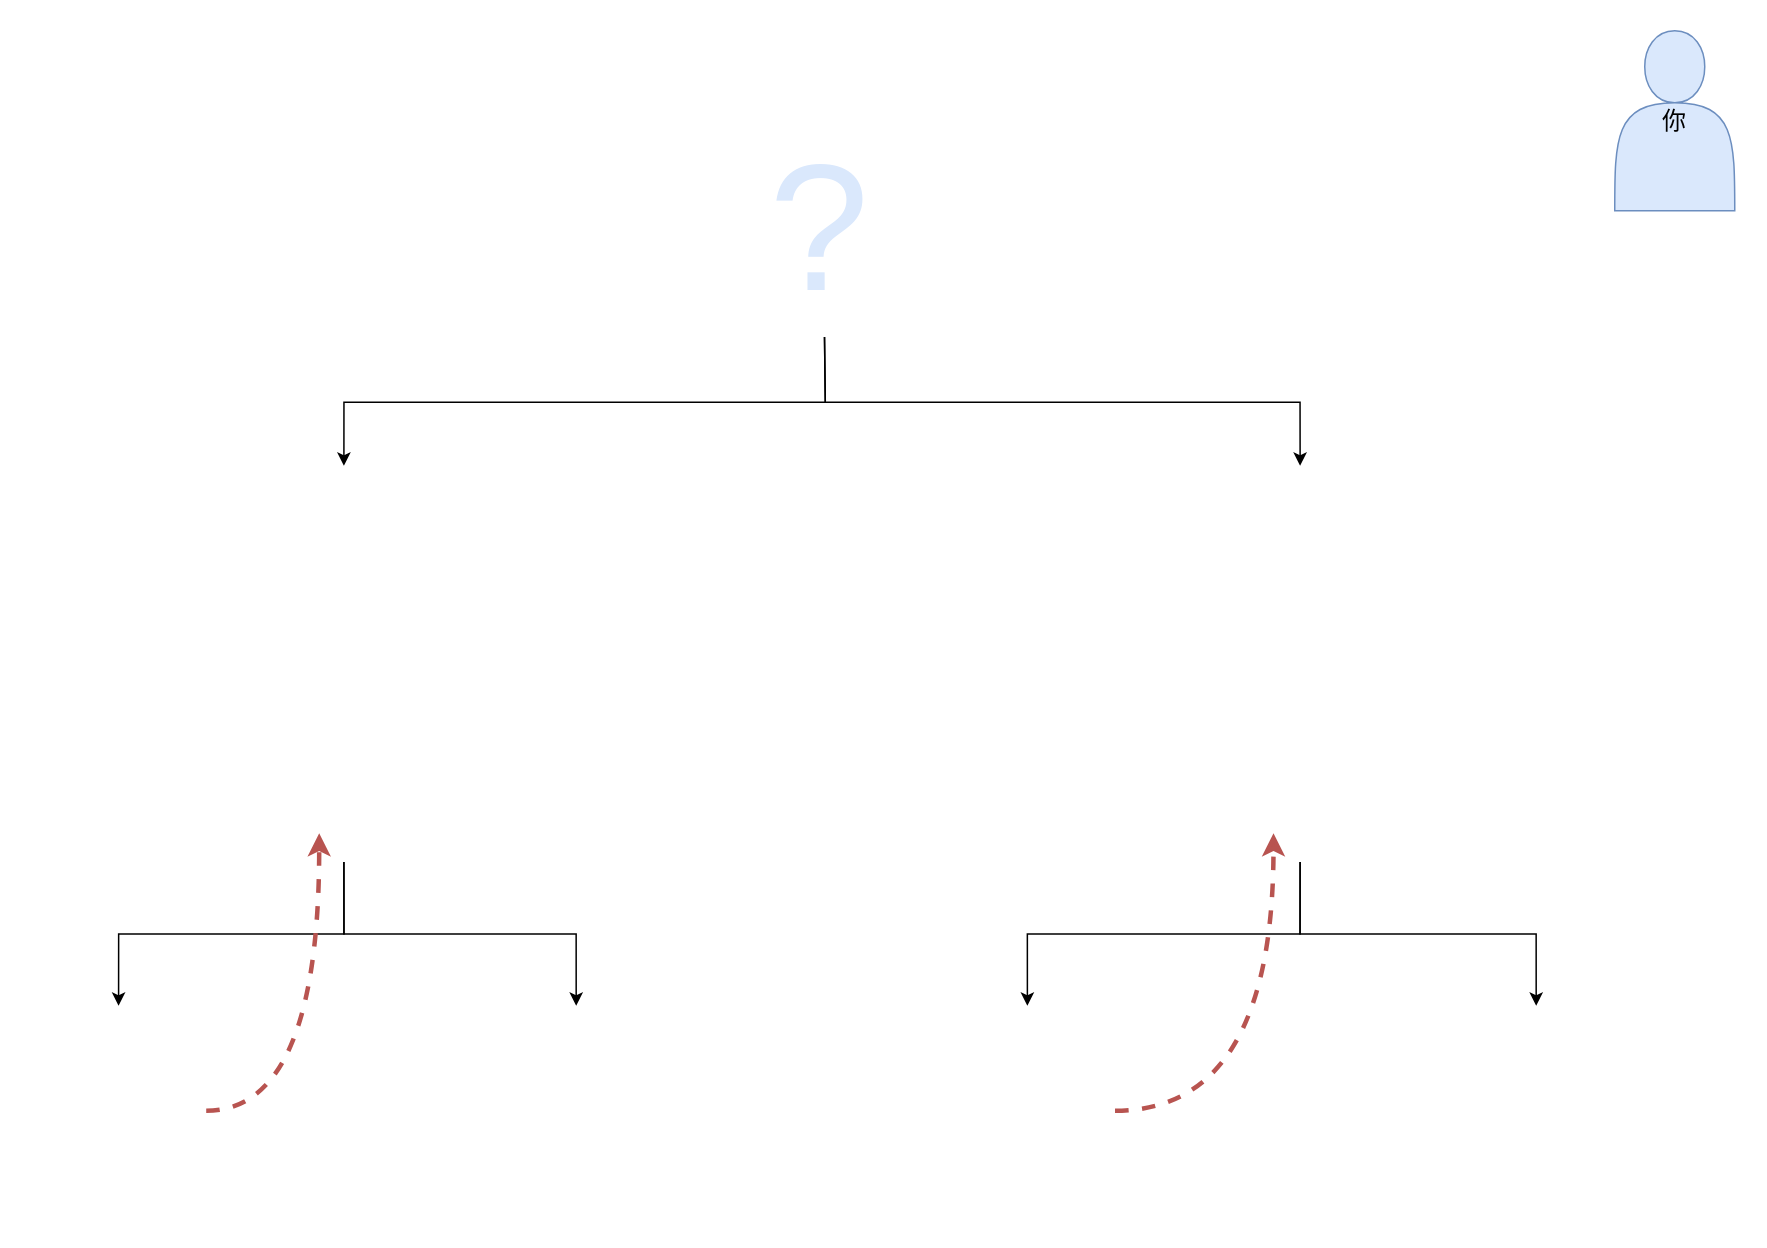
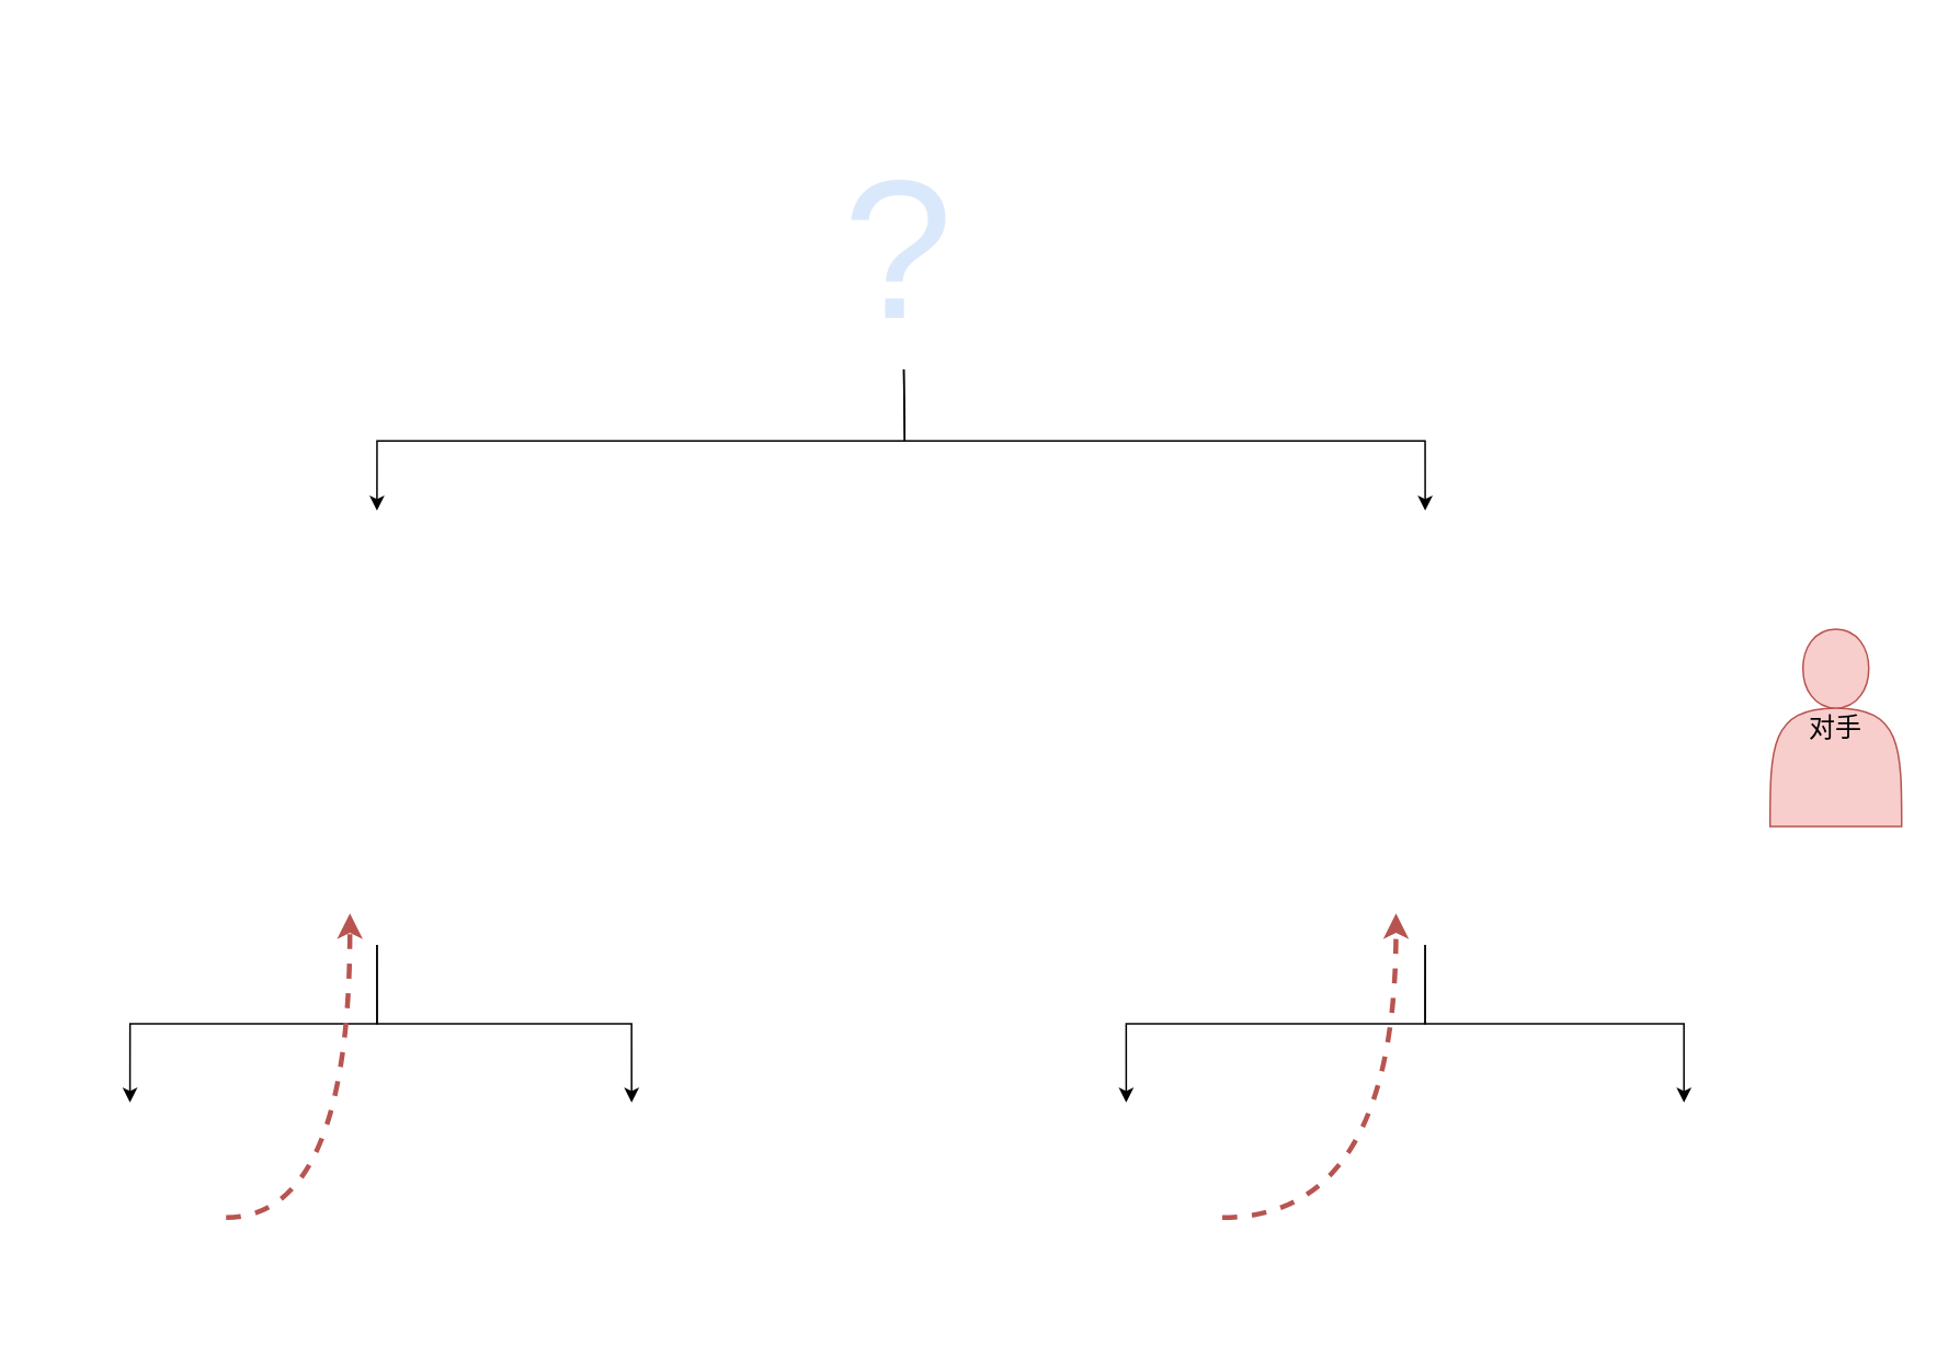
  <mxCell id="0" />
  <mxCell id="1" parent="0" />
  <mxCell id="2" value="" style="shape=image;verticalLabelPosition=bottom;labelBackgroundColor=#ffffff;verticalAlign=top;aspect=fixed;imageAspect=0;image=https://cdn.pixabay.com/photo/2014/04/02/11/04/bag-305400_960_720.png;" parent="1" vertex="1"><mxGeometry x="756" y="310" width="220.49" height="264.17" as="geometry" /></mxCell>
  <mxCell id="3" value="" style="shape=image;verticalLabelPosition=bottom;labelBackgroundColor=#ffffff;verticalAlign=top;aspect=fixed;imageAspect=0;image=https://cdn.pixabay.com/photo/2014/04/02/11/04/bag-305400_960_720.png;" parent="1" vertex="1"><mxGeometry x="118.52" y="310" width="220.49" height="264.17" as="geometry" /></mxCell>
  <mxCell id="4" style="edgeStyle=orthogonalEdgeStyle;rounded=0;orthogonalLoop=1;jettySize=auto;html=1;exitX=0.5;exitY=1;exitDx=0;exitDy=0;entryX=0.5;entryY=0;entryDx=0;entryDy=0;" parent="1" source="3" target="8" edge="1"><mxGeometry relative="1" as="geometry"><mxPoint x="212.63" y="613.45" as="sourcePoint" /></mxGeometry></mxCell>
  <mxCell id="5" style="edgeStyle=orthogonalEdgeStyle;rounded=0;orthogonalLoop=1;jettySize=auto;html=1;exitX=0.5;exitY=1;exitDx=0;exitDy=0;entryX=0.75;entryY=0;entryDx=0;entryDy=0;" parent="1" source="3" target="9" edge="1"><mxGeometry relative="1" as="geometry"><mxPoint x="212.63" y="613.45" as="sourcePoint" /></mxGeometry></mxCell>
  <mxCell id="6" style="edgeStyle=orthogonalEdgeStyle;rounded=0;orthogonalLoop=1;jettySize=auto;html=1;exitX=0.5;exitY=0;exitDx=0;exitDy=0;startArrow=classic;startFill=1;endArrow=none;endFill=0;entryX=0.5;entryY=1;entryDx=0;entryDy=0;" parent="1" source="3" edge="1"><mxGeometry relative="1" as="geometry"><mxPoint x="549.175" y="224.17" as="targetPoint" /><mxPoint x="212.63" y="280" as="sourcePoint" /></mxGeometry></mxCell>
  <mxCell id="7" style="edgeStyle=orthogonalEdgeStyle;orthogonalLoop=1;jettySize=auto;html=1;exitX=1;exitY=0.5;exitDx=0;exitDy=0;startArrow=none;startFill=0;endArrow=classic;endFill=1;curved=1;fillColor=#f8cecc;strokeColor=#b85450;dashed=1;strokeWidth=3;" parent="1" source="8" target="29" edge="1"><mxGeometry relative="1" as="geometry" /></mxCell>
  <mxCell id="8" value="" style="shape=image;verticalLabelPosition=bottom;labelBackgroundColor=#ffffff;verticalAlign=top;aspect=fixed;imageAspect=0;image=https://cdn.pixabay.com/photo/2014/04/02/11/04/bag-305400_960_720.png;" parent="1" vertex="1"><mxGeometry x="20.13" y="670" width="116.85" height="140" as="geometry" /></mxCell>
  <mxCell id="9" value="" style="shape=image;verticalLabelPosition=bottom;labelBackgroundColor=#ffffff;verticalAlign=top;aspect=fixed;imageAspect=0;image=https://cdn.pixabay.com/photo/2014/04/02/11/04/bag-305400_960_720.png;" parent="1" vertex="1"><mxGeometry x="296" y="670" width="116.85" height="140" as="geometry" /></mxCell>
  <mxCell id="10" value="" style="shape=image;verticalLabelPosition=bottom;labelBackgroundColor=#ffffff;verticalAlign=top;aspect=fixed;imageAspect=0;image=https://cdn0.iconfinder.com/data/icons/finance-icons-set-cartoon-style/512/a726-512.png;" parent="1" vertex="1"><mxGeometry x="30.13" y="710" width="50" height="50" as="geometry" /></mxCell>
  <mxCell id="11" value="" style="shape=image;verticalLabelPosition=bottom;labelBackgroundColor=#ffffff;verticalAlign=top;aspect=fixed;imageAspect=0;image=https://cdn0.iconfinder.com/data/icons/finance-icons-set-cartoon-style/512/a726-512.png;" parent="1" vertex="1"><mxGeometry x="70.13" y="710" width="50" height="50" as="geometry" /></mxCell>
  <mxCell id="12" value="" style="shape=image;verticalLabelPosition=bottom;labelBackgroundColor=#ffffff;verticalAlign=top;aspect=fixed;imageAspect=0;image=https://cdn0.iconfinder.com/data/icons/finance-icons-set-cartoon-style/512/a726-512.png;" parent="1" vertex="1"><mxGeometry x="50.13" y="740" width="50" height="50" as="geometry" /></mxCell>
  <mxCell id="13" value="" style="shape=image;verticalLabelPosition=bottom;labelBackgroundColor=#ffffff;verticalAlign=top;aspect=fixed;imageAspect=0;image=https://cdn0.iconfinder.com/data/icons/finance-icons-set-cartoon-style/512/a726-512.png;" parent="1" vertex="1"><mxGeometry x="316" y="710" width="50" height="50" as="geometry" /></mxCell>
  <mxCell id="14" value="" style="shape=image;verticalLabelPosition=bottom;labelBackgroundColor=#ffffff;verticalAlign=top;aspect=fixed;imageAspect=0;image=https://cdn0.iconfinder.com/data/icons/finance-icons-set-cartoon-style/512/a726-512.png;" parent="1" vertex="1"><mxGeometry x="356" y="710" width="50" height="50" as="geometry" /></mxCell>
  <mxCell id="15" value="" style="shape=image;verticalLabelPosition=bottom;labelBackgroundColor=#ffffff;verticalAlign=top;aspect=fixed;imageAspect=0;image=https://cdn0.iconfinder.com/data/icons/finance-icons-set-cartoon-style/512/a726-512.png;" parent="1" vertex="1"><mxGeometry x="306" y="750" width="50" height="50" as="geometry" /></mxCell>
  <mxCell id="16" value="" style="shape=image;verticalLabelPosition=bottom;labelBackgroundColor=#ffffff;verticalAlign=top;aspect=fixed;imageAspect=0;image=https://cdn0.iconfinder.com/data/icons/finance-icons-set-cartoon-style/512/a726-512.png;" parent="1" vertex="1"><mxGeometry x="346" y="750" width="50" height="50" as="geometry" /></mxCell>
  <mxCell id="17" style="edgeStyle=orthogonalEdgeStyle;rounded=0;orthogonalLoop=1;jettySize=auto;html=1;exitX=0.5;exitY=1;exitDx=0;exitDy=0;entryX=0.5;entryY=0;entryDx=0;entryDy=0;" parent="1" source="2" target="21" edge="1"><mxGeometry relative="1" as="geometry"><mxPoint x="848.5" y="613.45" as="sourcePoint" /></mxGeometry></mxCell>
  <mxCell id="18" style="edgeStyle=orthogonalEdgeStyle;rounded=0;orthogonalLoop=1;jettySize=auto;html=1;exitX=0.5;exitY=1;exitDx=0;exitDy=0;entryX=0.75;entryY=0;entryDx=0;entryDy=0;" parent="1" source="2" target="22" edge="1"><mxGeometry relative="1" as="geometry"><mxPoint x="848.5" y="613.45" as="sourcePoint" /></mxGeometry></mxCell>
  <mxCell id="19" style="edgeStyle=orthogonalEdgeStyle;rounded=0;orthogonalLoop=1;jettySize=auto;html=1;exitX=0.5;exitY=0;exitDx=0;exitDy=0;endArrow=none;endFill=0;startArrow=classic;startFill=1;entryX=0.5;entryY=1;entryDx=0;entryDy=0;" parent="1" source="2" edge="1"><mxGeometry relative="1" as="geometry"><mxPoint x="549.175" y="224.17" as="targetPoint" /><mxPoint x="848.5" y="280" as="sourcePoint" /></mxGeometry></mxCell>
  <mxCell id="20" style="edgeStyle=orthogonalEdgeStyle;curved=1;orthogonalLoop=1;jettySize=auto;html=1;entryX=0.5;entryY=1;entryDx=0;entryDy=0;dashed=1;startArrow=none;startFill=0;endArrow=classic;endFill=1;strokeWidth=3;fillColor=#f8cecc;strokeColor=#b85450;" parent="1" source="21" target="33" edge="1"><mxGeometry relative="1" as="geometry" /></mxCell>
  <mxCell id="21" value="" style="shape=image;verticalLabelPosition=bottom;labelBackgroundColor=#ffffff;verticalAlign=top;aspect=fixed;imageAspect=0;image=https://cdn.pixabay.com/photo/2014/04/02/11/04/bag-305400_960_720.png;" parent="1" vertex="1"><mxGeometry x="626" y="670" width="116.85" height="140" as="geometry" /></mxCell>
  <mxCell id="22" value="" style="shape=image;verticalLabelPosition=bottom;labelBackgroundColor=#ffffff;verticalAlign=top;aspect=fixed;imageAspect=0;image=https://cdn.pixabay.com/photo/2014/04/02/11/04/bag-305400_960_720.png;" parent="1" vertex="1"><mxGeometry x="936" y="670" width="116.85" height="140" as="geometry" /></mxCell>
  <mxCell id="23" value="" style="shape=image;verticalLabelPosition=bottom;labelBackgroundColor=#ffffff;verticalAlign=top;aspect=fixed;imageAspect=0;image=https://cdn0.iconfinder.com/data/icons/finance-icons-set-cartoon-style/512/a726-512.png;" parent="1" vertex="1"><mxGeometry x="659.42" y="730" width="50" height="50" as="geometry" /></mxCell>
  <mxCell id="24" value="" style="shape=image;verticalLabelPosition=bottom;labelBackgroundColor=#ffffff;verticalAlign=top;aspect=fixed;imageAspect=0;image=https://cdn0.iconfinder.com/data/icons/finance-icons-set-cartoon-style/512/a726-512.png;" parent="1" vertex="1"><mxGeometry x="956" y="700" width="50" height="50" as="geometry" /></mxCell>
  <mxCell id="25" value="" style="shape=image;verticalLabelPosition=bottom;labelBackgroundColor=#ffffff;verticalAlign=top;aspect=fixed;imageAspect=0;image=https://cdn0.iconfinder.com/data/icons/finance-icons-set-cartoon-style/512/a726-512.png;" parent="1" vertex="1"><mxGeometry x="996" y="710" width="50" height="50" as="geometry" /></mxCell>
  <mxCell id="26" value="" style="shape=image;verticalLabelPosition=bottom;labelBackgroundColor=#ffffff;verticalAlign=top;aspect=fixed;imageAspect=0;image=https://cdn0.iconfinder.com/data/icons/finance-icons-set-cartoon-style/512/a726-512.png;" parent="1" vertex="1"><mxGeometry x="946" y="750" width="50" height="50" as="geometry" /></mxCell>
  <mxCell id="27" value="" style="shape=image;verticalLabelPosition=bottom;labelBackgroundColor=#ffffff;verticalAlign=top;aspect=fixed;imageAspect=0;image=https://cdn0.iconfinder.com/data/icons/finance-icons-set-cartoon-style/512/a726-512.png;" parent="1" vertex="1"><mxGeometry x="996" y="750" width="50" height="50" as="geometry" /></mxCell>
  <mxCell id="28" value="" style="shape=image;verticalLabelPosition=bottom;labelBackgroundColor=#ffffff;verticalAlign=top;aspect=fixed;imageAspect=0;image=https://cdn0.iconfinder.com/data/icons/finance-icons-set-cartoon-style/512/a726-512.png;" parent="1" vertex="1"><mxGeometry x="969.42" y="730" width="50" height="50" as="geometry" /></mxCell>
  <mxCell id="29" value="" style="shape=image;verticalLabelPosition=bottom;labelBackgroundColor=#ffffff;verticalAlign=top;aspect=fixed;imageAspect=0;image=https://cdn.pixabay.com/photo/2014/04/02/11/04/bag-305400_960_720.png;" parent="1" vertex="1"><mxGeometry x="153.77" y="415" width="116.85" height="140" as="geometry" /></mxCell>
  <mxCell id="30" value="" style="shape=image;verticalLabelPosition=bottom;labelBackgroundColor=#ffffff;verticalAlign=top;aspect=fixed;imageAspect=0;image=https://cdn0.iconfinder.com/data/icons/finance-icons-set-cartoon-style/512/a726-512.png;" parent="1" vertex="1"><mxGeometry x="163.77" y="455" width="50" height="50" as="geometry" /></mxCell>
  <mxCell id="31" value="" style="shape=image;verticalLabelPosition=bottom;labelBackgroundColor=#ffffff;verticalAlign=top;aspect=fixed;imageAspect=0;image=https://cdn0.iconfinder.com/data/icons/finance-icons-set-cartoon-style/512/a726-512.png;" parent="1" vertex="1"><mxGeometry x="203.77" y="455" width="50" height="50" as="geometry" /></mxCell>
  <mxCell id="32" value="" style="shape=image;verticalLabelPosition=bottom;labelBackgroundColor=#ffffff;verticalAlign=top;aspect=fixed;imageAspect=0;image=https://cdn0.iconfinder.com/data/icons/finance-icons-set-cartoon-style/512/a726-512.png;" parent="1" vertex="1"><mxGeometry x="183.77" y="485" width="50" height="50" as="geometry" /></mxCell>
  <mxCell id="33" value="" style="shape=image;verticalLabelPosition=bottom;labelBackgroundColor=#ffffff;verticalAlign=top;aspect=fixed;imageAspect=0;image=https://cdn.pixabay.com/photo/2014/04/02/11/04/bag-305400_960_720.png;" parent="1" vertex="1"><mxGeometry x="790.08" y="415" width="116.85" height="140" as="geometry" /></mxCell>
  <mxCell id="34" value="" style="shape=image;verticalLabelPosition=bottom;labelBackgroundColor=#ffffff;verticalAlign=top;aspect=fixed;imageAspect=0;image=https://cdn0.iconfinder.com/data/icons/finance-icons-set-cartoon-style/512/a726-512.png;" parent="1" vertex="1"><mxGeometry x="823.5" y="475" width="50" height="50" as="geometry" /></mxCell>
- <mxCell id="35" value="你" style="shape=actor;whiteSpace=wrap;html=1;fontSize=16;fillColor=#dae8fc;strokeColor=#6c8ebf;" parent="1" vertex="1"><mxGeometry x="1076" y="20" width="80" height="120" as="geometry" /></mxCell>
+ <mxCell id="36" value="对手" style="shape=actor;whiteSpace=wrap;html=1;fontSize=16;fillColor=#f8cecc;strokeColor=#b85450;" parent="1" vertex="1"><mxGeometry x="1076" y="382.09" width="80" height="120" as="geometry" /></mxCell>
  <mxCell id="37" value="&lt;font style=&quot;font-size: 120px&quot; color=&quot;#dae8fc&quot;&gt;?&lt;/font&gt;" style="text;html=1;strokeColor=none;fillColor=none;align=center;verticalAlign=middle;whiteSpace=wrap;rounded=0;" vertex="1" parent="1"><mxGeometry x="526" y="140" width="40" height="20" as="geometry" /></mxCell>
